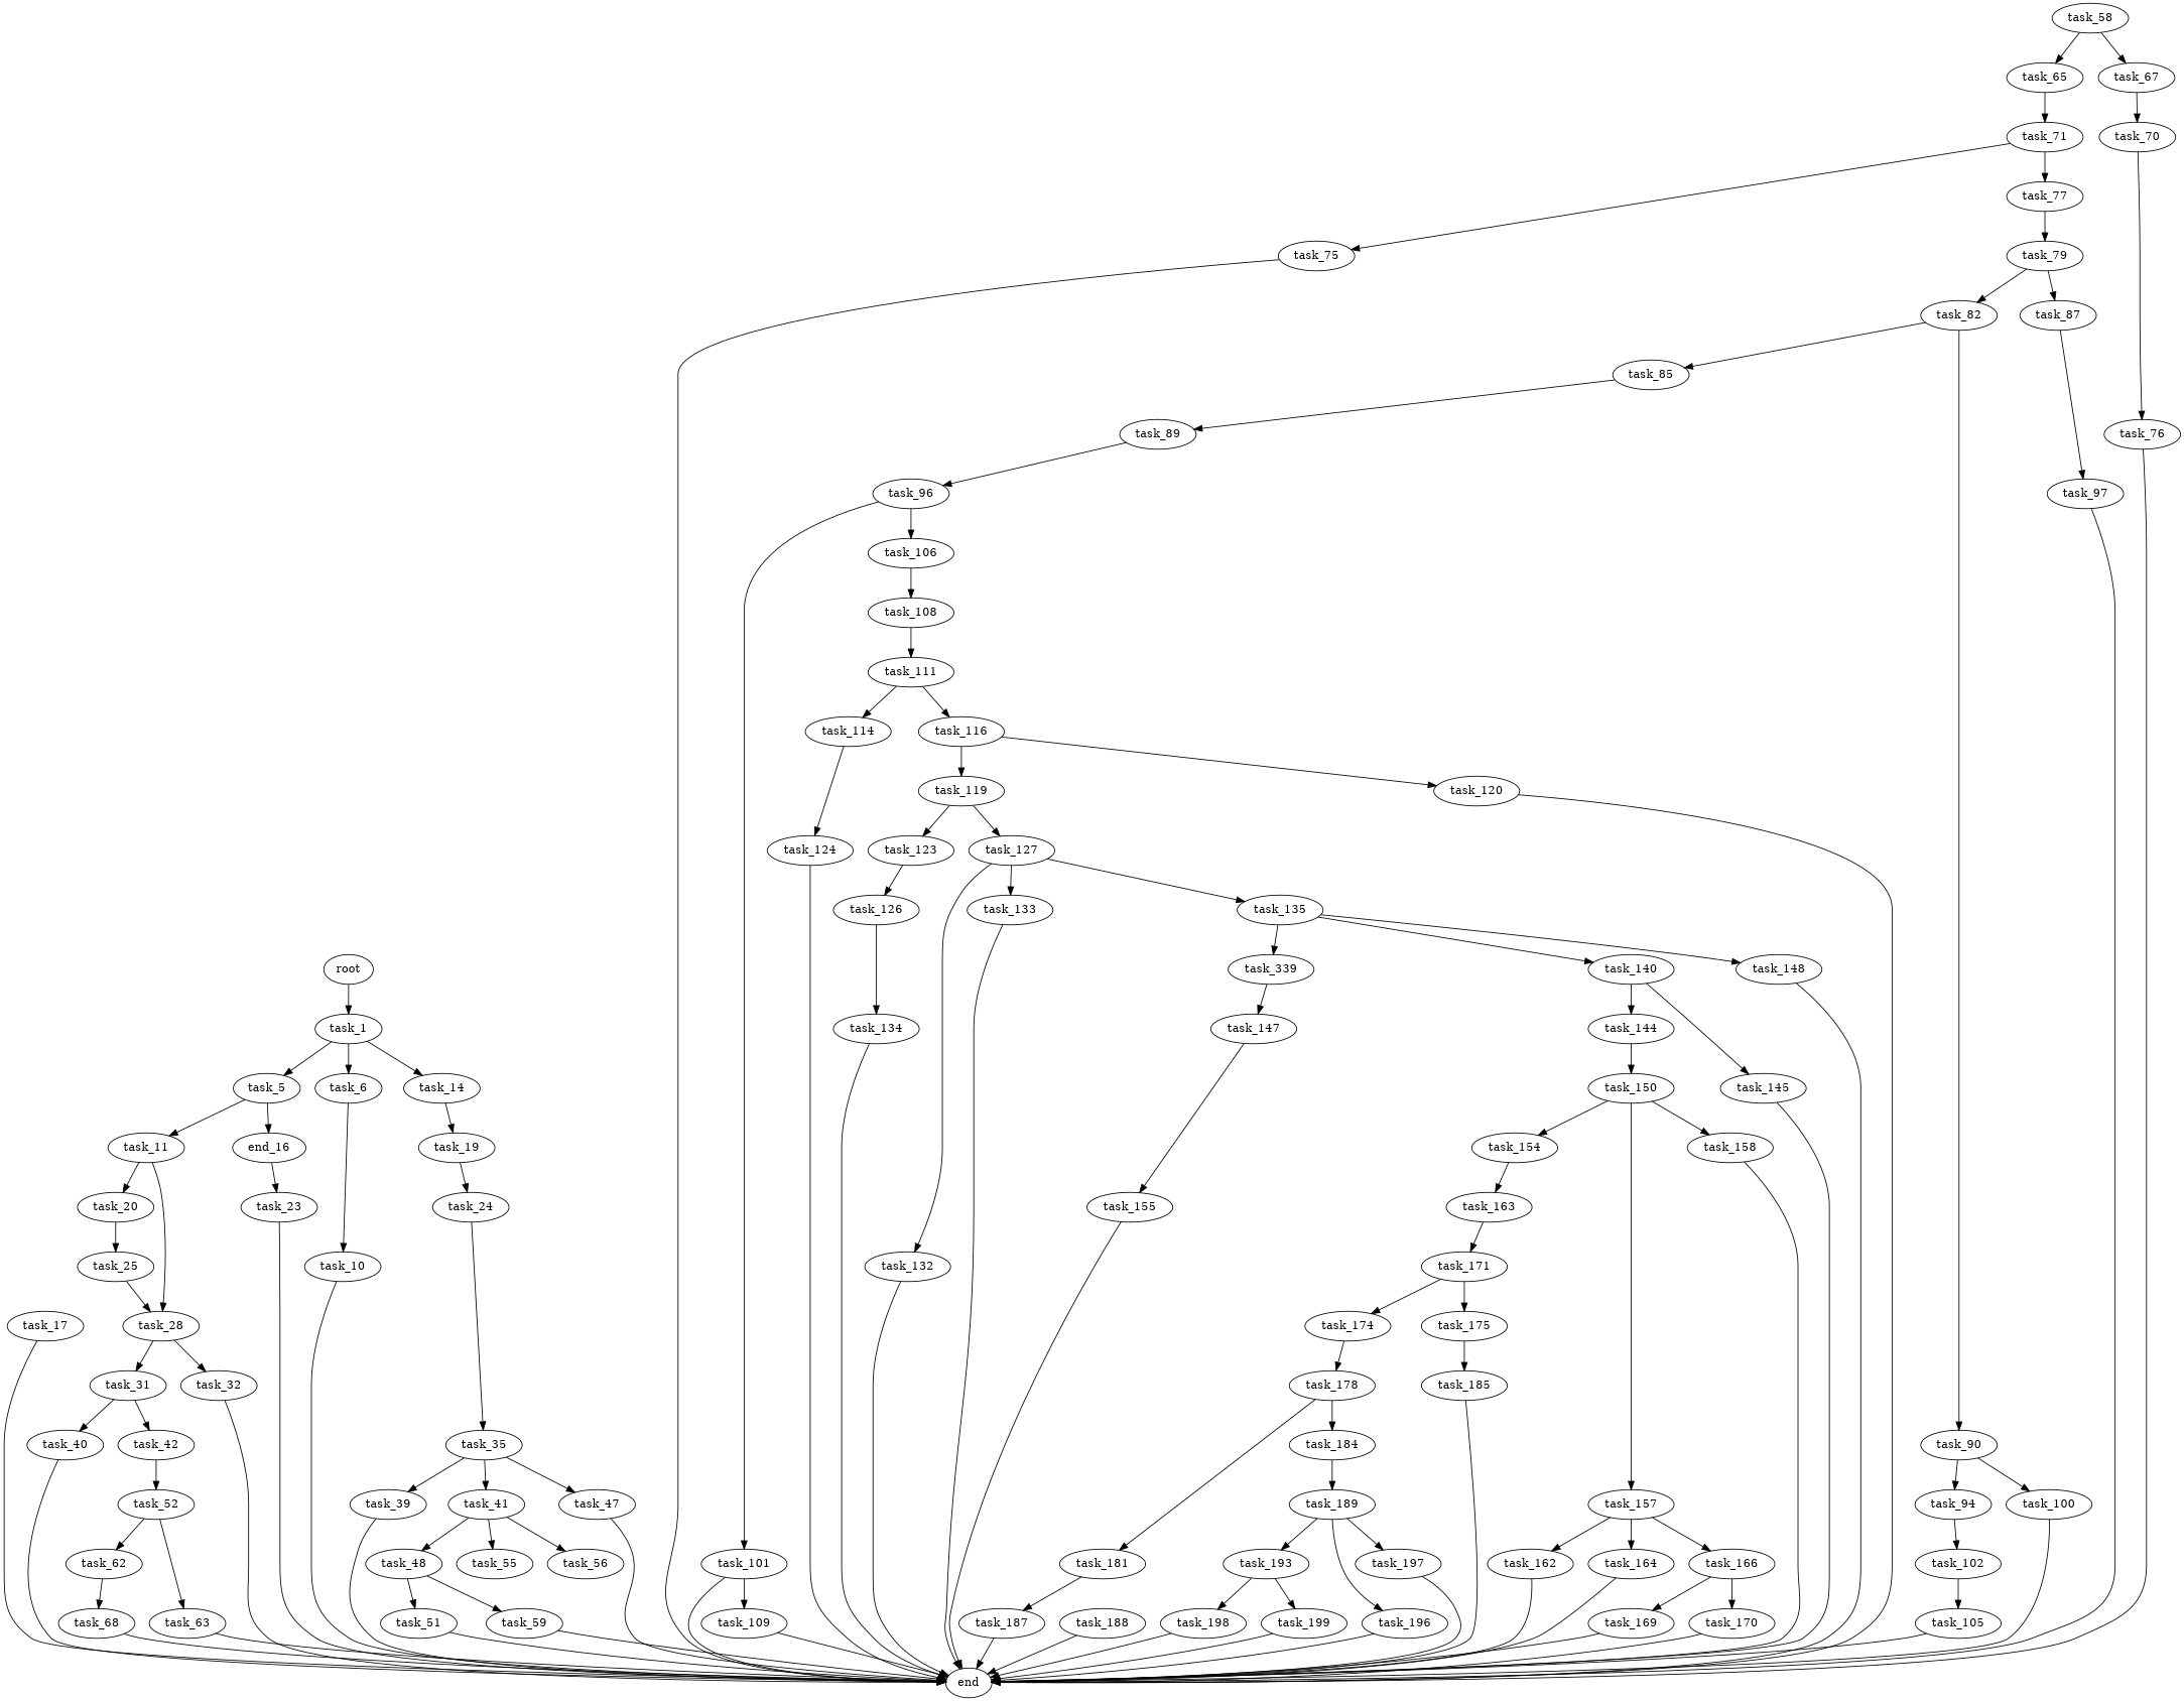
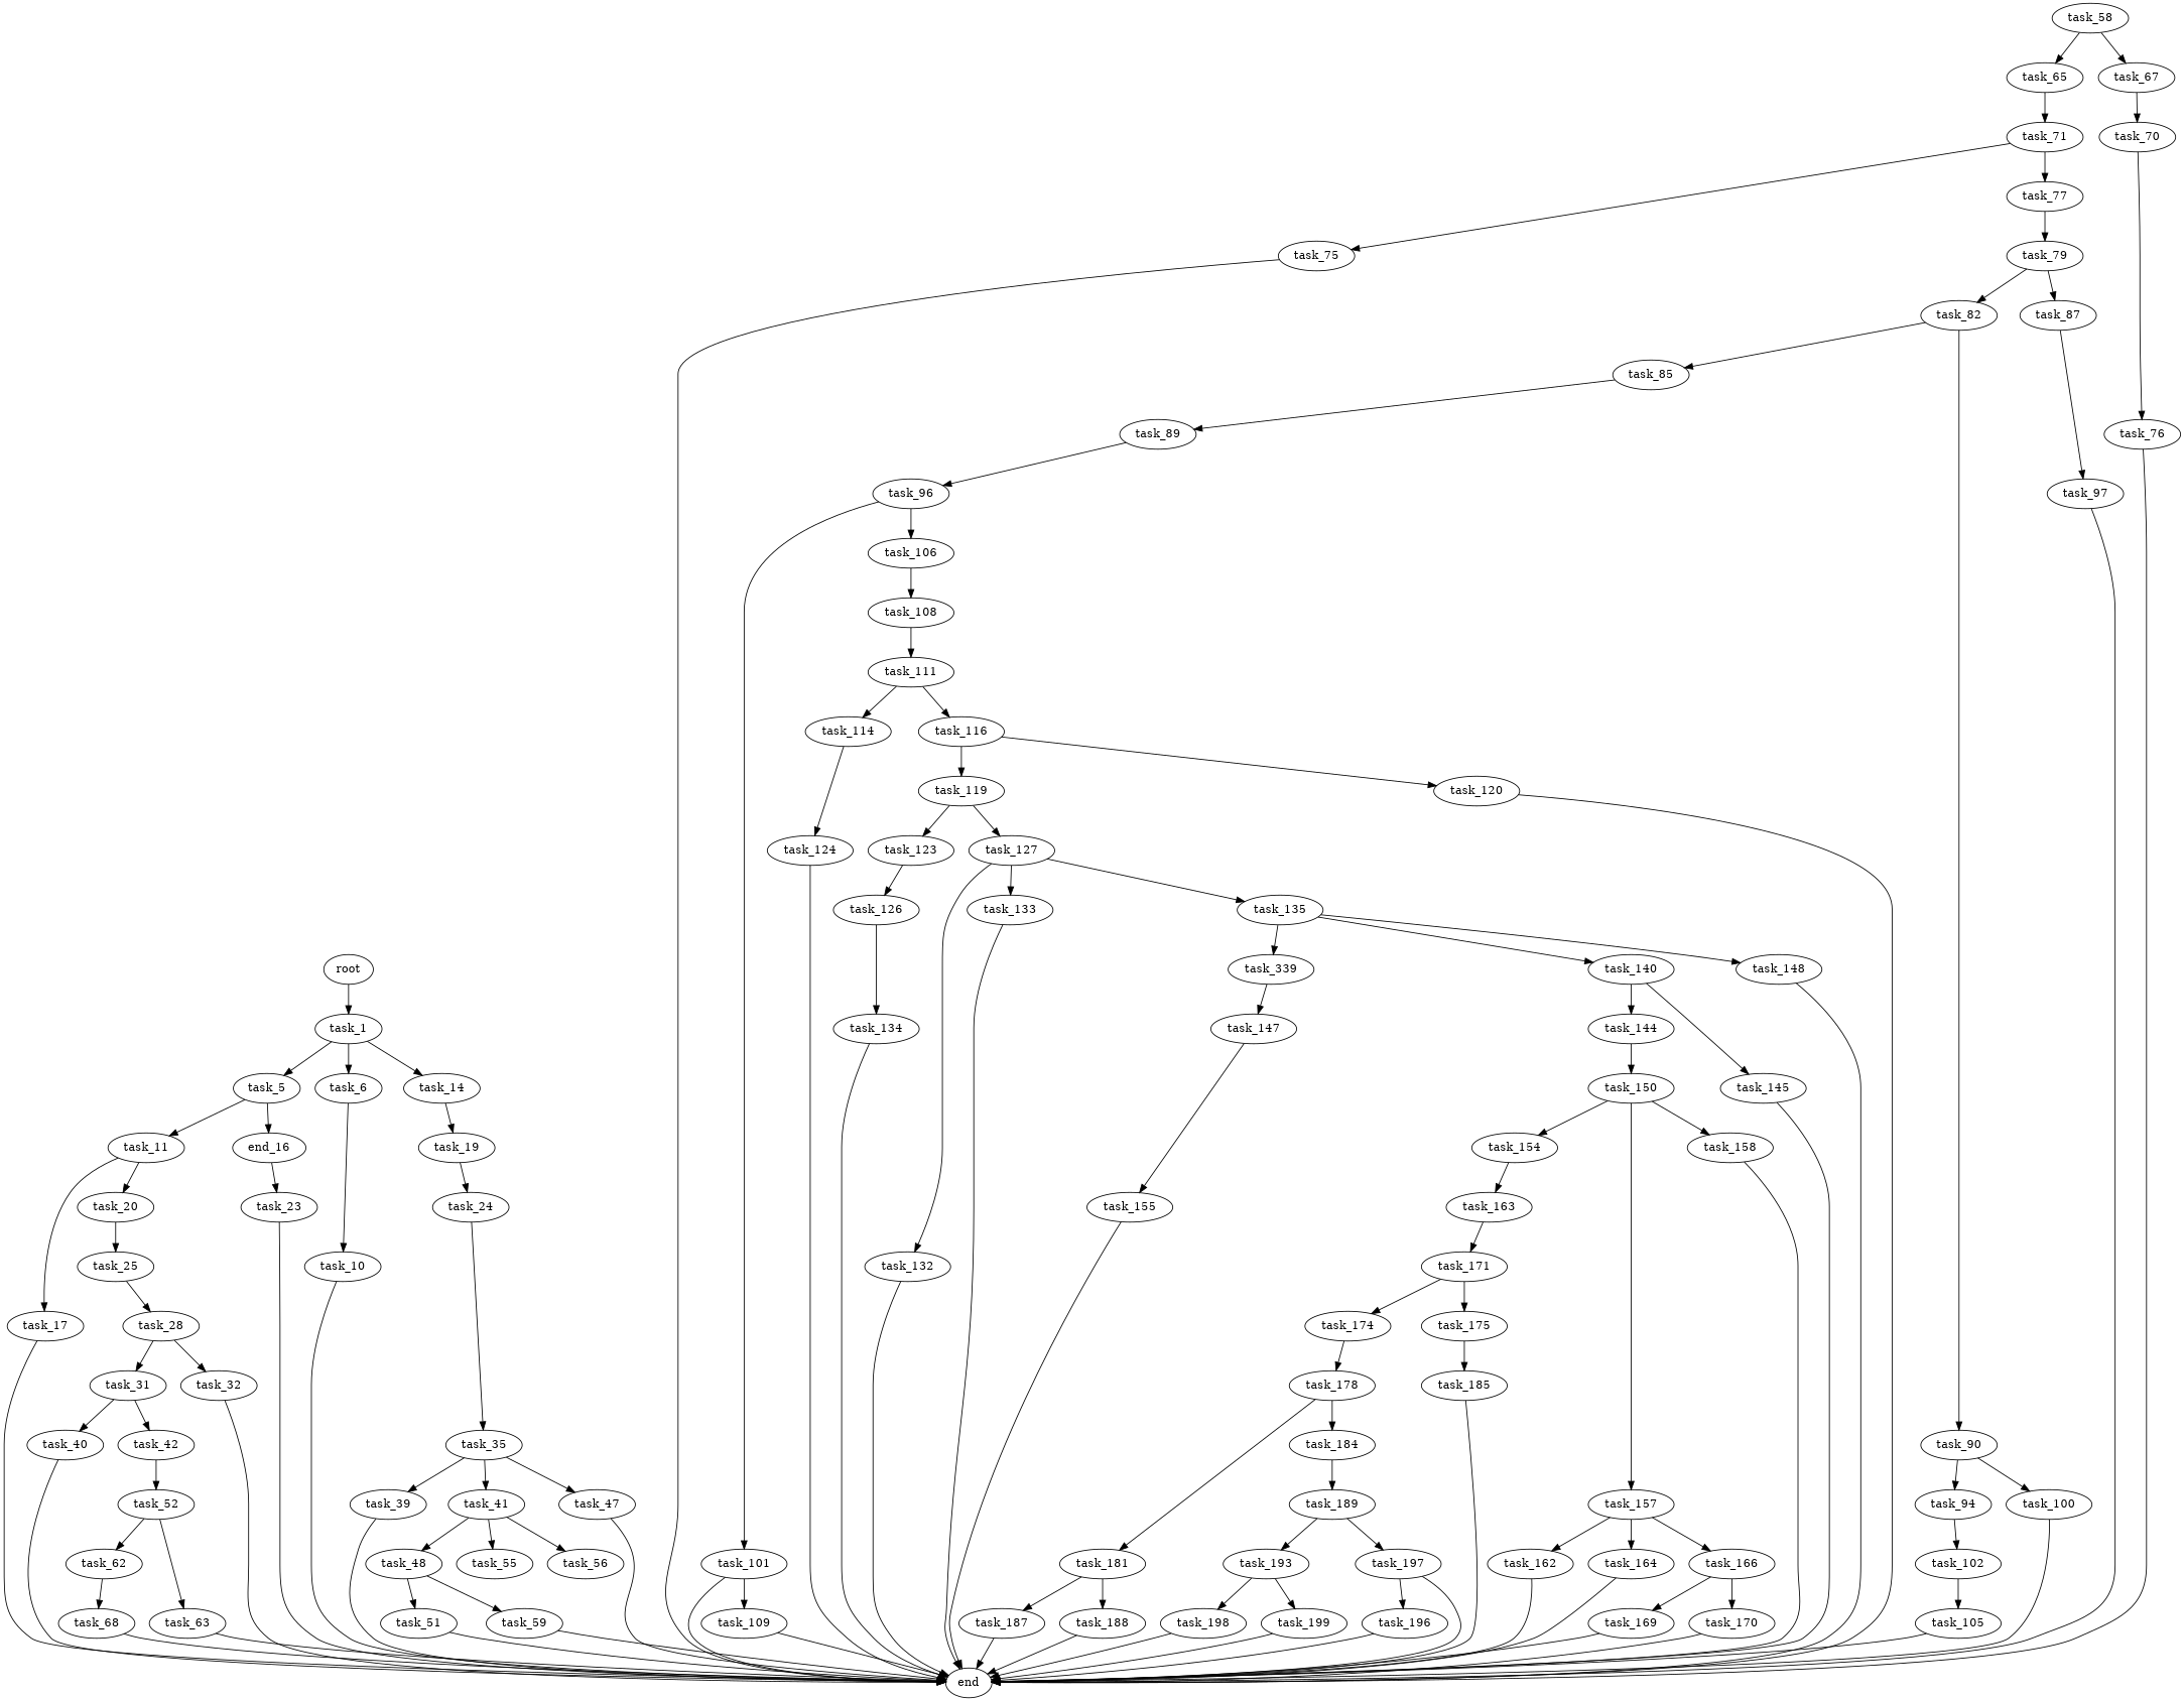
  digraph {
    root
    task_1
    task_5
    task_6
    task_14
    task_11
    n7 [label=end_16]
    task_10
    task_19
    task_17
    task_20
    task_23
    end
    task_24
    task_25
    task_28
    task_35
    task_39
    task_41
    task_47
    task_31
    task_32
    task_48
    task_55
    task_56
    task_40
    task_42
    task_52
    task_62
    task_63
    task_51
    task_59
    task_58
    task_65
    task_67
    task_68
    task_71
    task_70
    task_75
    task_77
    task_76
    task_79
    task_82
    task_87
    task_85
    task_90
    task_97
    task_89
    task_94
    task_100
    task_96
    task_102
    task_101
    task_106
    task_109
    task_108
    task_105
    task_111
    task_114
    task_116
    task_124
    task_119
    task_120
    task_123
    task_127
    task_126
    task_132
    task_133
    task_135
    task_134
    n71 [label=task_339]
    task_140
    task_148
    task_147
    task_144
    task_145
    task_155
    task_150
    task_154
    task_157
    task_158
    task_163
    task_162
    task_164
    task_166
    task_171
    task_169
    task_170
    task_174
    task_175
    task_178
    task_185
    task_181
    task_184
    task_187
    task_188
    task_189
    task_193
    task_196
    task_197
    task_198
    task_199
    root -> task_1
    task_1 -> task_5
    task_1 -> task_6
    task_1 -> task_14
    task_5 -> task_11
    task_5 -> n7
    task_6 -> task_10
    task_14 -> task_19
-   task_11 -> task_28
+   task_11 -> task_17
    task_11 -> task_20
    n7 -> task_23
    task_10 -> end
    task_19 -> task_24
    task_17 -> end
    task_20 -> task_25
    task_23 -> end
    task_24 -> task_35
    task_25 -> task_28
    task_28 -> task_31
    task_28 -> task_32
    task_35 -> task_39
    task_35 -> task_41
    task_35 -> task_47
    task_39 -> end
    task_41 -> task_48
    task_41 -> task_55
    task_41 -> task_56
    task_47 -> end
    task_31 -> task_40
    task_31 -> task_42
    task_32 -> end
    task_48 -> task_51
    task_48 -> task_59
    task_40 -> end
    task_42 -> task_52
    task_52 -> task_62
    task_52 -> task_63
    task_62 -> task_68
    task_63 -> end
    task_51 -> end
    task_59 -> end
    task_58 -> task_65
    task_58 -> task_67
    task_65 -> task_71
    task_67 -> task_70
    task_68 -> end
    task_71 -> task_75
    task_71 -> task_77
    task_70 -> task_76
    task_75 -> end
    task_77 -> task_79
    task_76 -> end
    task_79 -> task_82
    task_79 -> task_87
    task_82 -> task_85
    task_82 -> task_90
    task_87 -> task_97
    task_85 -> task_89
    task_90 -> task_94
    task_90 -> task_100
    task_97 -> end
    task_89 -> task_96
    task_94 -> task_102
    task_100 -> end
    task_96 -> task_101
    task_96 -> task_106
    task_102 -> task_105
    task_101 -> end
    task_101 -> task_109
    task_106 -> task_108
    task_109 -> end
    task_108 -> task_111
    task_105 -> end
    task_111 -> task_114
    task_111 -> task_116
    task_114 -> task_124
    task_116 -> task_119
    task_116 -> task_120
    task_124 -> end
    task_119 -> task_123
    task_119 -> task_127
    task_120 -> end
    task_123 -> task_126
    task_127 -> task_132
    task_127 -> task_133
    task_127 -> task_135
    task_126 -> task_134
    task_132 -> end
    task_133 -> end
    task_135 -> n71
    task_135 -> task_140
    task_135 -> task_148
    task_134 -> end
    n71 -> task_147
    task_140 -> task_144
    task_140 -> task_145
    task_148 -> end
    task_147 -> task_155
    task_144 -> task_150
    task_145 -> end
    task_155 -> end
    task_150 -> task_154
    task_150 -> task_157
    task_150 -> task_158
    task_154 -> task_163
    task_157 -> task_162
    task_157 -> task_164
    task_157 -> task_166
    task_158 -> end
    task_163 -> task_171
    task_162 -> end
    task_164 -> end
    task_166 -> task_169
    task_166 -> task_170
    task_171 -> task_174
    task_171 -> task_175
    task_169 -> end
    task_170 -> end
    task_174 -> task_178
    task_175 -> task_185
    task_178 -> task_181
    task_178 -> task_184
    task_185 -> end
    task_181 -> task_187
+   task_181 -> task_188
    task_184 -> task_189
    task_187 -> end
    task_188 -> end
    task_189 -> task_193
-   task_189 -> task_196
+   task_197 -> task_196
    task_189 -> task_197
    task_193 -> task_198
    task_193 -> task_199
    task_196 -> end
    task_197 -> end
    task_198 -> end
    task_199 -> end
  }
